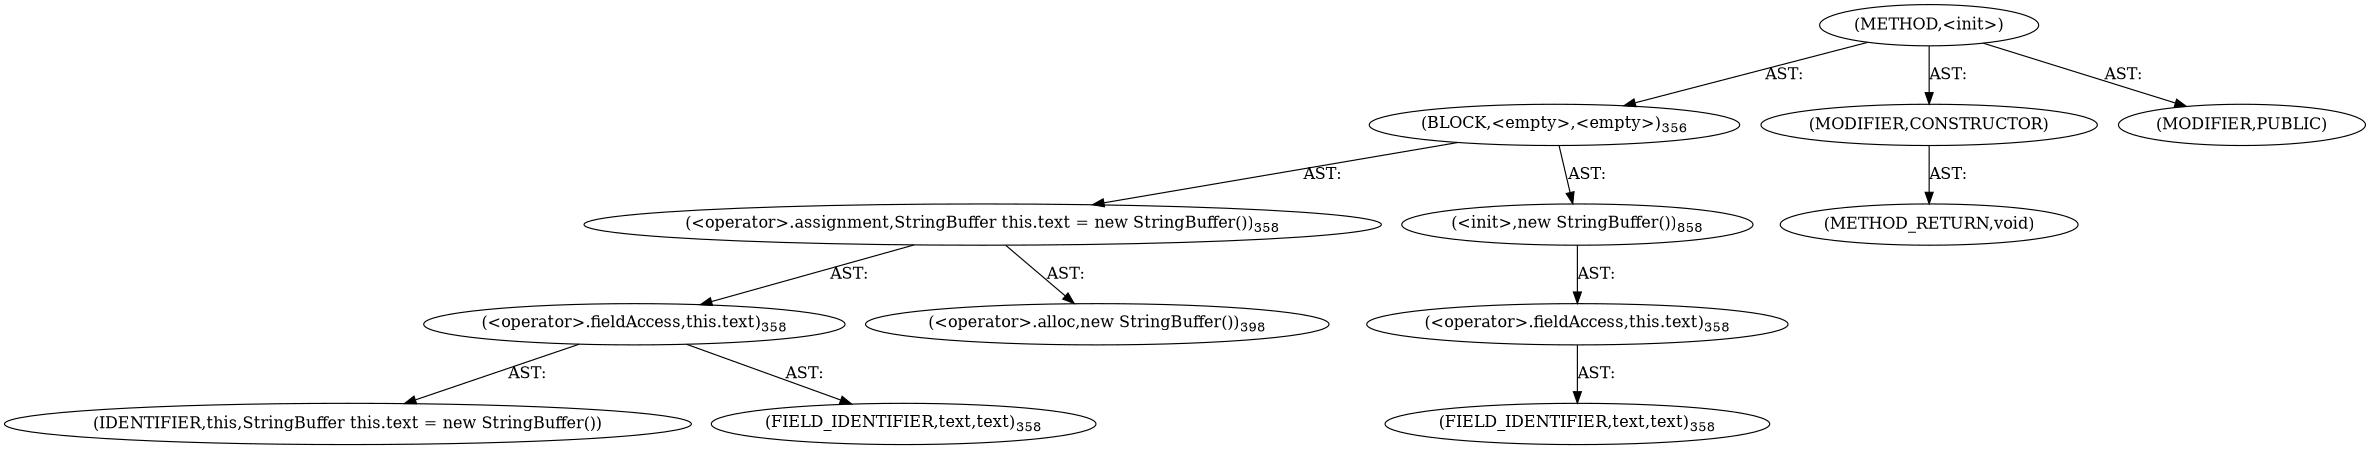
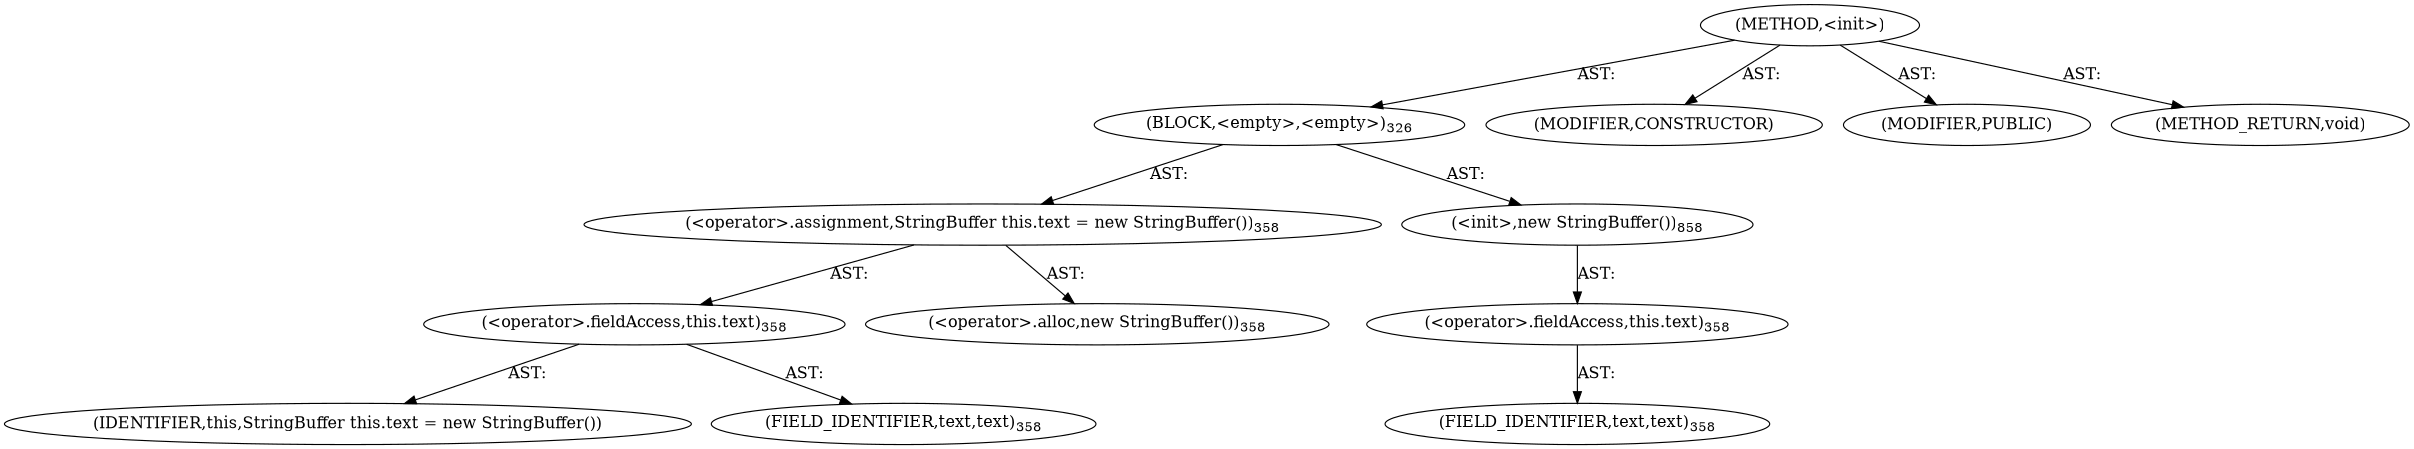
  digraph {
    n1 [label=<(METHOD,&lt;init&gt;)>]
-   n2 [label=<(BLOCK,&lt;empty&gt;,&lt;empty&gt;)<SUB>356</SUB>>]
+   n2 [label=<(BLOCK,&lt;empty&gt;,&lt;empty&gt;)<SUB>326</SUB>>]
    n3 [label=<(MODIFIER,CONSTRUCTOR)>]
    n4 [label=<(MODIFIER,PUBLIC)>]
    n5 [label=<(METHOD_RETURN,void)>]
    n6 [label=<(&lt;operator&gt;.assignment,StringBuffer this.text = new StringBuffer())<SUB>358</SUB>>]
    n7 [label=<(&lt;init&gt;,new StringBuffer())<SUB>858</SUB>>]
    n8 [label=<(&lt;operator&gt;.fieldAccess,this.text)<SUB>358</SUB>>]
-   n9 [label=<(&lt;operator&gt;.alloc,new StringBuffer())<SUB>398</SUB>>]
+   n9 [label=<(&lt;operator&gt;.alloc,new StringBuffer())<SUB>358</SUB>>]
    n10 [label=<(&lt;operator&gt;.fieldAccess,this.text)<SUB>358</SUB>>]
    n11 [label=<(IDENTIFIER,this,StringBuffer this.text = new StringBuffer())>]
    n12 [label=<(FIELD_IDENTIFIER,text,text)<SUB>358</SUB>>]
    n13 [label=<(FIELD_IDENTIFIER,text,text)<SUB>358</SUB>>]
    n1 -> n2 [label="AST: "]
    n1 -> n3 [label="AST: "]
    n1 -> n4 [label="AST: "]
-   n3 -> n5 [label="AST: "]
+   n1 -> n5 [label="AST: "]
    n2 -> n6 [label="AST: "]
    n2 -> n7 [label="AST: "]
    n6 -> n8 [label="AST: "]
    n6 -> n9 [label="AST: "]
    n7 -> n10 [label="AST: "]
    n8 -> n11 [label="AST: "]
    n8 -> n12 [label="AST: "]
    n10 -> n13 [label="AST: "]
  }
